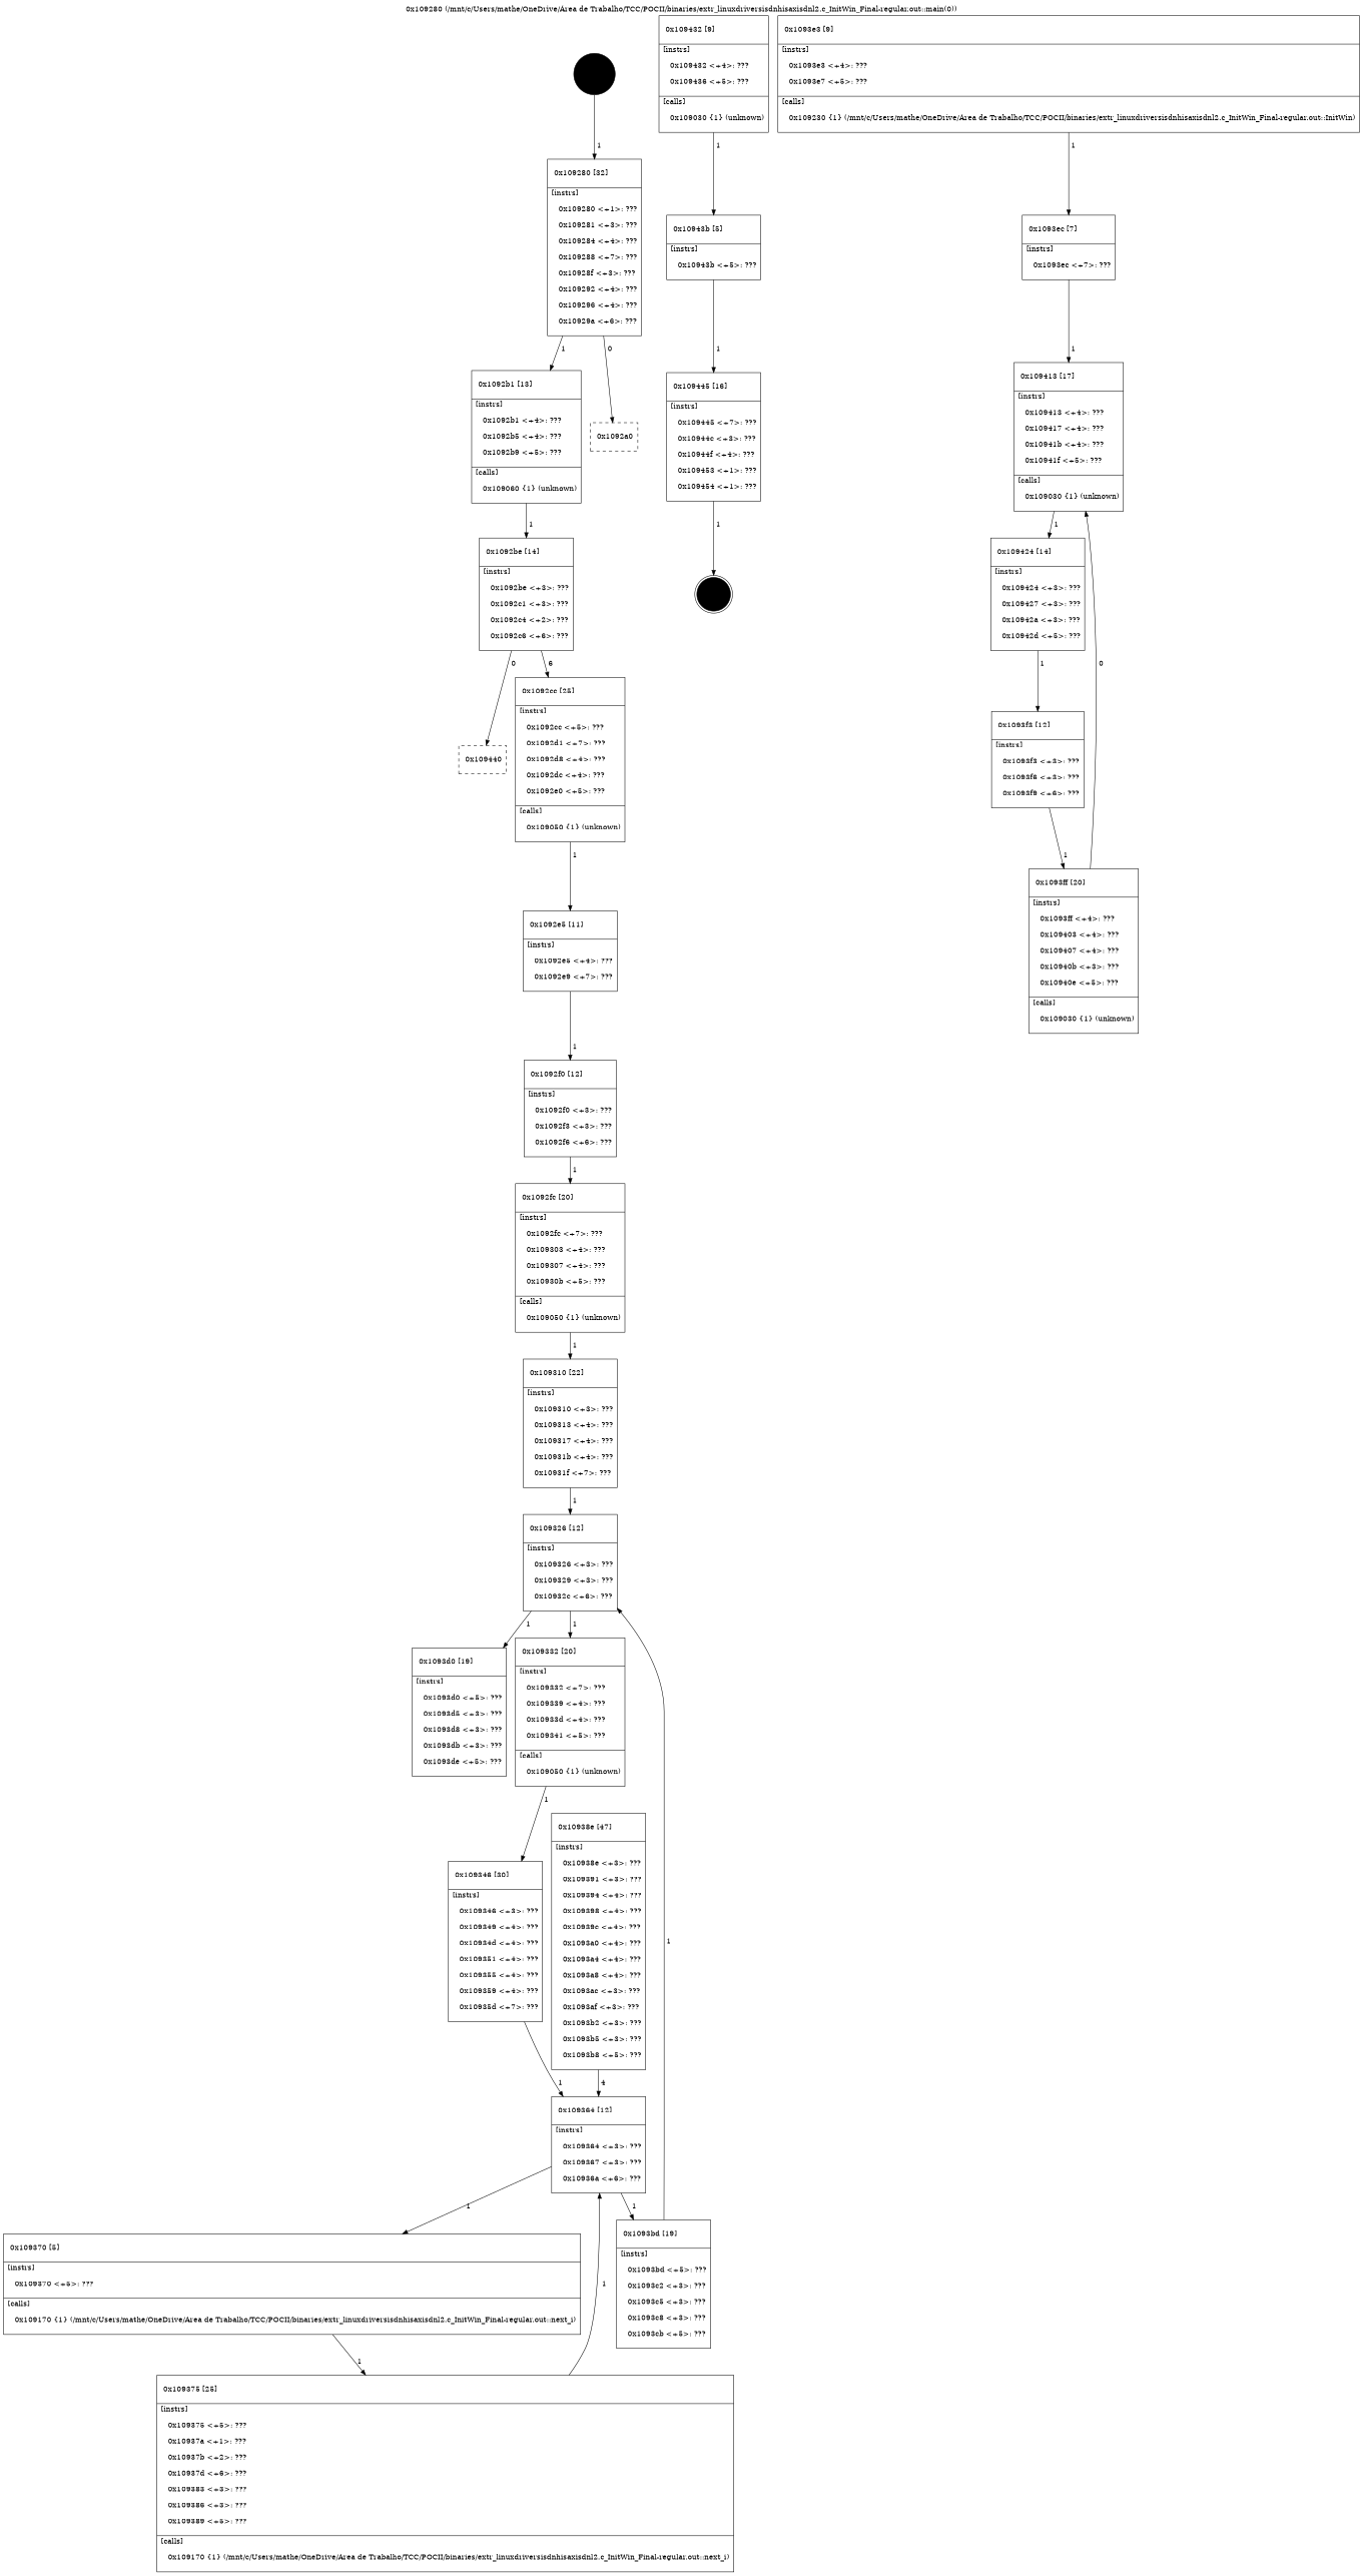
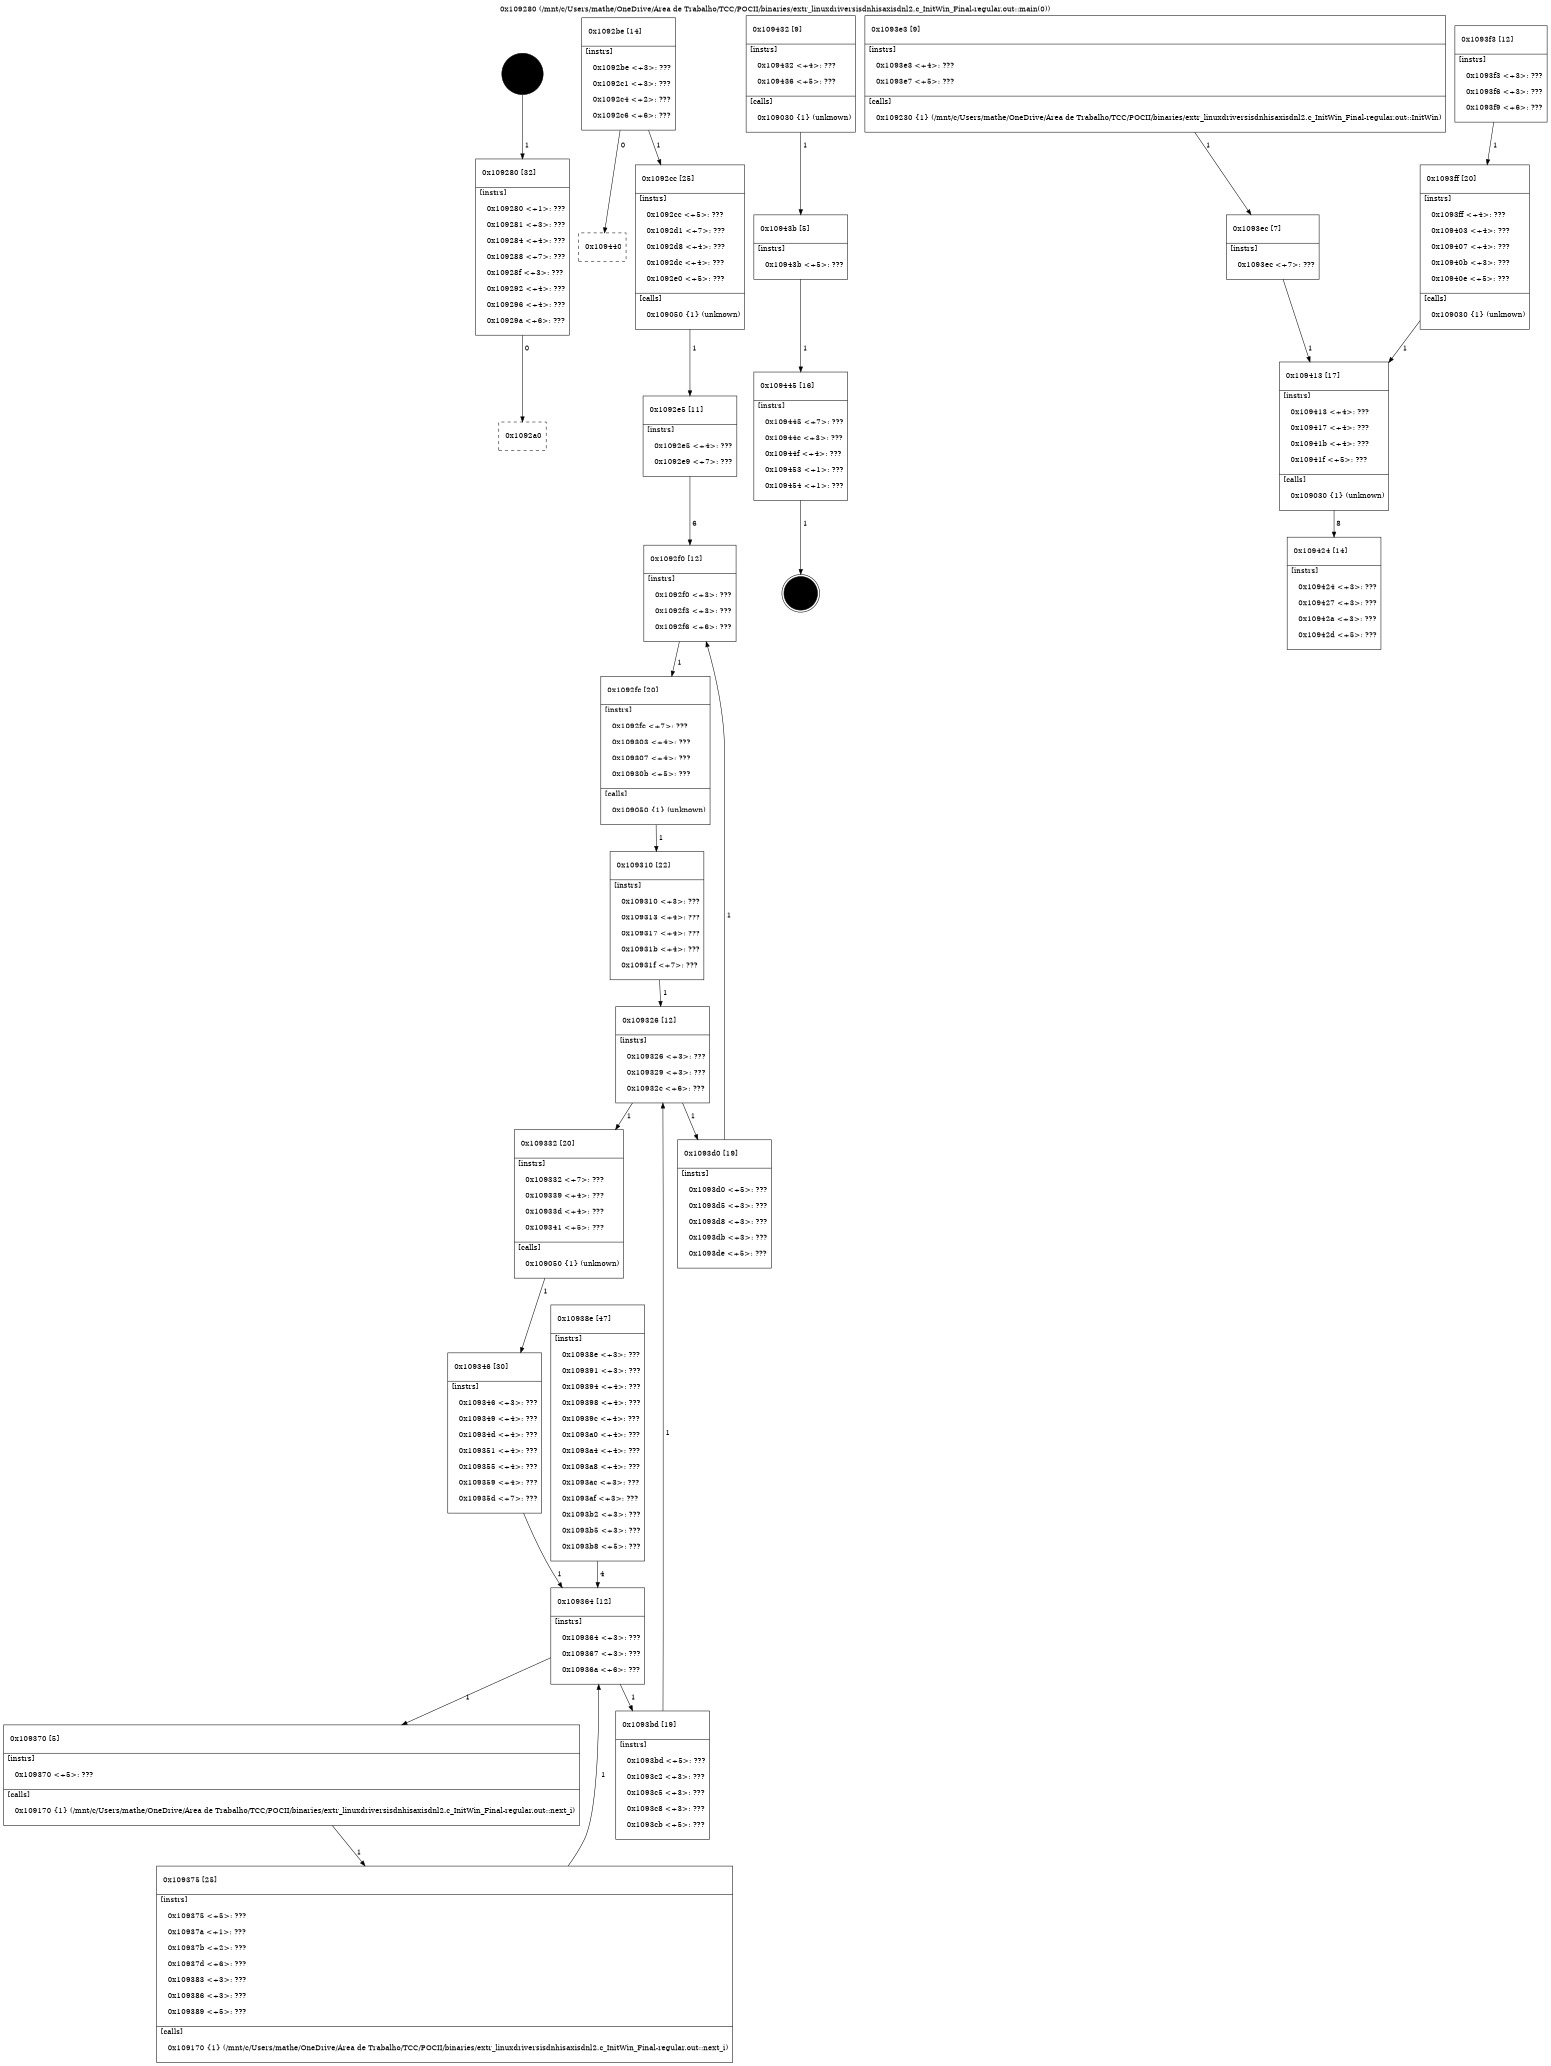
  digraph {
    fontname="DejaVu Serif"
    label="0x109280 (/mnt/c/Users/mathe/OneDrive/Área de Trabalho/TCC/POCII/binaries/extr_linuxdriversisdnhisaxisdnl2.c_InitWin_Final-regular.out::main(0))"
    labelloc=t
    node [fontname="DejaVu Serif" shape=record]
    edge [fontname="DejaVu Serif"]
    Entry [fillcolor=black height=0.3 shape=circle style=filled width=0.3]
    n2 [label="{\n     0x109280 [32]\l\n     | [instrs]\l\n     &nbsp;&nbsp;0x109280 \<+1\>: ???\l\n     &nbsp;&nbsp;0x109281 \<+3\>: ???\l\n     &nbsp;&nbsp;0x109284 \<+4\>: ???\l\n     &nbsp;&nbsp;0x109288 \<+7\>: ???\l\n     &nbsp;&nbsp;0x10928f \<+3\>: ???\l\n     &nbsp;&nbsp;0x109292 \<+4\>: ???\l\n     &nbsp;&nbsp;0x109296 \<+4\>: ???\l\n     &nbsp;&nbsp;0x10929a \<+6\>: ???\l\n  }"]
-   n3 [label="{\n     0x1092b1 [13]\l\n     | [instrs]\l\n     &nbsp;&nbsp;0x1092b1 \<+4\>: ???\l\n     &nbsp;&nbsp;0x1092b5 \<+4\>: ???\l\n     &nbsp;&nbsp;0x1092b9 \<+5\>: ???\l\n     | [calls]\l\n     &nbsp;&nbsp;0x109060 \{1\} (unknown)\l\n  }"]
    n4 [label="{\n     0x1092a0\l\n  }" style=dashed]
    n5 [label="{\n     0x1092be [14]\l\n     | [instrs]\l\n     &nbsp;&nbsp;0x1092be \<+3\>: ???\l\n     &nbsp;&nbsp;0x1092c1 \<+3\>: ???\l\n     &nbsp;&nbsp;0x1092c4 \<+2\>: ???\l\n     &nbsp;&nbsp;0x1092c6 \<+6\>: ???\l\n  }"]
    n6 [label="{\n     0x109440\l\n  }" style=dashed]
    n7 [label="{\n     0x1092cc [25]\l\n     | [instrs]\l\n     &nbsp;&nbsp;0x1092cc \<+5\>: ???\l\n     &nbsp;&nbsp;0x1092d1 \<+7\>: ???\l\n     &nbsp;&nbsp;0x1092d8 \<+4\>: ???\l\n     &nbsp;&nbsp;0x1092dc \<+4\>: ???\l\n     &nbsp;&nbsp;0x1092e0 \<+5\>: ???\l\n     | [calls]\l\n     &nbsp;&nbsp;0x109050 \{1\} (unknown)\l\n  }"]
    n8 [label="{\n     0x1092e5 [11]\l\n     | [instrs]\l\n     &nbsp;&nbsp;0x1092e5 \<+4\>: ???\l\n     &nbsp;&nbsp;0x1092e9 \<+7\>: ???\l\n  }"]
    n9 [label="{\n     0x1092f0 [12]\l\n     | [instrs]\l\n     &nbsp;&nbsp;0x1092f0 \<+3\>: ???\l\n     &nbsp;&nbsp;0x1092f3 \<+3\>: ???\l\n     &nbsp;&nbsp;0x1092f6 \<+6\>: ???\l\n  }"]
    Exit [fillcolor=black height=0.3 peripheries=2 shape=circle style=filled width=0.3]
    n11 [label="{\n     0x1092fc [20]\l\n     | [instrs]\l\n     &nbsp;&nbsp;0x1092fc \<+7\>: ???\l\n     &nbsp;&nbsp;0x109303 \<+4\>: ???\l\n     &nbsp;&nbsp;0x109307 \<+4\>: ???\l\n     &nbsp;&nbsp;0x10930b \<+5\>: ???\l\n     | [calls]\l\n     &nbsp;&nbsp;0x109050 \{1\} (unknown)\l\n  }"]
    n12 [label="{\n     0x1093e3 [9]\l\n     | [instrs]\l\n     &nbsp;&nbsp;0x1093e3 \<+4\>: ???\l\n     &nbsp;&nbsp;0x1093e7 \<+5\>: ???\l\n     | [calls]\l\n     &nbsp;&nbsp;0x109230 \{1\} (/mnt/c/Users/mathe/OneDrive/Área de Trabalho/TCC/POCII/binaries/extr_linuxdriversisdnhisaxisdnl2.c_InitWin_Final-regular.out::InitWin)\l\n  }"]
    n13 [label="{\n     0x1093ec [7]\l\n     | [instrs]\l\n     &nbsp;&nbsp;0x1093ec \<+7\>: ???\l\n  }"]
    n14 [label="{\n     0x109310 [22]\l\n     | [instrs]\l\n     &nbsp;&nbsp;0x109310 \<+3\>: ???\l\n     &nbsp;&nbsp;0x109313 \<+4\>: ???\l\n     &nbsp;&nbsp;0x109317 \<+4\>: ???\l\n     &nbsp;&nbsp;0x10931b \<+4\>: ???\l\n     &nbsp;&nbsp;0x10931f \<+7\>: ???\l\n  }"]
    n15 [label="{\n     0x109413 [17]\l\n     | [instrs]\l\n     &nbsp;&nbsp;0x109413 \<+4\>: ???\l\n     &nbsp;&nbsp;0x109417 \<+4\>: ???\l\n     &nbsp;&nbsp;0x10941b \<+4\>: ???\l\n     &nbsp;&nbsp;0x10941f \<+5\>: ???\l\n     | [calls]\l\n     &nbsp;&nbsp;0x109030 \{1\} (unknown)\l\n  }"]
    n16 [label="{\n     0x109326 [12]\l\n     | [instrs]\l\n     &nbsp;&nbsp;0x109326 \<+3\>: ???\l\n     &nbsp;&nbsp;0x109329 \<+3\>: ???\l\n     &nbsp;&nbsp;0x10932c \<+6\>: ???\l\n  }"]
    n17 [label="{\n     0x1093d0 [19]\l\n     | [instrs]\l\n     &nbsp;&nbsp;0x1093d0 \<+5\>: ???\l\n     &nbsp;&nbsp;0x1093d5 \<+3\>: ???\l\n     &nbsp;&nbsp;0x1093d8 \<+3\>: ???\l\n     &nbsp;&nbsp;0x1093db \<+3\>: ???\l\n     &nbsp;&nbsp;0x1093de \<+5\>: ???\l\n  }"]
    n18 [label="{\n     0x109332 [20]\l\n     | [instrs]\l\n     &nbsp;&nbsp;0x109332 \<+7\>: ???\l\n     &nbsp;&nbsp;0x109339 \<+4\>: ???\l\n     &nbsp;&nbsp;0x10933d \<+4\>: ???\l\n     &nbsp;&nbsp;0x109341 \<+5\>: ???\l\n     | [calls]\l\n     &nbsp;&nbsp;0x109050 \{1\} (unknown)\l\n  }"]
    n19 [label="{\n     0x109346 [30]\l\n     | [instrs]\l\n     &nbsp;&nbsp;0x109346 \<+3\>: ???\l\n     &nbsp;&nbsp;0x109349 \<+4\>: ???\l\n     &nbsp;&nbsp;0x10934d \<+4\>: ???\l\n     &nbsp;&nbsp;0x109351 \<+4\>: ???\l\n     &nbsp;&nbsp;0x109355 \<+4\>: ???\l\n     &nbsp;&nbsp;0x109359 \<+4\>: ???\l\n     &nbsp;&nbsp;0x10935d \<+7\>: ???\l\n  }"]
    n20 [label="{\n     0x109364 [12]\l\n     | [instrs]\l\n     &nbsp;&nbsp;0x109364 \<+3\>: ???\l\n     &nbsp;&nbsp;0x109367 \<+3\>: ???\l\n     &nbsp;&nbsp;0x10936a \<+6\>: ???\l\n  }"]
    n21 [label="{\n     0x1093bd [19]\l\n     | [instrs]\l\n     &nbsp;&nbsp;0x1093bd \<+5\>: ???\l\n     &nbsp;&nbsp;0x1093c2 \<+3\>: ???\l\n     &nbsp;&nbsp;0x1093c5 \<+3\>: ???\l\n     &nbsp;&nbsp;0x1093c8 \<+3\>: ???\l\n     &nbsp;&nbsp;0x1093cb \<+5\>: ???\l\n  }"]
    n22 [label="{\n     0x109370 [5]\l\n     | [instrs]\l\n     &nbsp;&nbsp;0x109370 \<+5\>: ???\l\n     | [calls]\l\n     &nbsp;&nbsp;0x109170 \{1\} (/mnt/c/Users/mathe/OneDrive/Área de Trabalho/TCC/POCII/binaries/extr_linuxdriversisdnhisaxisdnl2.c_InitWin_Final-regular.out::next_i)\l\n  }"]
    n23 [label="{\n     0x109375 [25]\l\n     | [instrs]\l\n     &nbsp;&nbsp;0x109375 \<+5\>: ???\l\n     &nbsp;&nbsp;0x10937a \<+1\>: ???\l\n     &nbsp;&nbsp;0x10937b \<+2\>: ???\l\n     &nbsp;&nbsp;0x10937d \<+6\>: ???\l\n     &nbsp;&nbsp;0x109383 \<+3\>: ???\l\n     &nbsp;&nbsp;0x109386 \<+3\>: ???\l\n     &nbsp;&nbsp;0x109389 \<+5\>: ???\l\n     | [calls]\l\n     &nbsp;&nbsp;0x109170 \{1\} (/mnt/c/Users/mathe/OneDrive/Área de Trabalho/TCC/POCII/binaries/extr_linuxdriversisdnhisaxisdnl2.c_InitWin_Final-regular.out::next_i)\l\n  }"]
    n24 [label="{\n     0x10938e [47]\l\n     | [instrs]\l\n     &nbsp;&nbsp;0x10938e \<+3\>: ???\l\n     &nbsp;&nbsp;0x109391 \<+3\>: ???\l\n     &nbsp;&nbsp;0x109394 \<+4\>: ???\l\n     &nbsp;&nbsp;0x109398 \<+4\>: ???\l\n     &nbsp;&nbsp;0x10939c \<+4\>: ???\l\n     &nbsp;&nbsp;0x1093a0 \<+4\>: ???\l\n     &nbsp;&nbsp;0x1093a4 \<+4\>: ???\l\n     &nbsp;&nbsp;0x1093a8 \<+4\>: ???\l\n     &nbsp;&nbsp;0x1093ac \<+3\>: ???\l\n     &nbsp;&nbsp;0x1093af \<+3\>: ???\l\n     &nbsp;&nbsp;0x1093b2 \<+3\>: ???\l\n     &nbsp;&nbsp;0x1093b5 \<+3\>: ???\l\n     &nbsp;&nbsp;0x1093b8 \<+5\>: ???\l\n  }"]
    n25 [label="{\n     0x109445 [16]\l\n     | [instrs]\l\n     &nbsp;&nbsp;0x109445 \<+7\>: ???\l\n     &nbsp;&nbsp;0x10944c \<+3\>: ???\l\n     &nbsp;&nbsp;0x10944f \<+4\>: ???\l\n     &nbsp;&nbsp;0x109453 \<+1\>: ???\l\n     &nbsp;&nbsp;0x109454 \<+1\>: ???\l\n  }"]
    n26 [label="{\n     0x10943b [5]\l\n     | [instrs]\l\n     &nbsp;&nbsp;0x10943b \<+5\>: ???\l\n  }"]
    n27 [label="{\n     0x1093f3 [12]\l\n     | [instrs]\l\n     &nbsp;&nbsp;0x1093f3 \<+3\>: ???\l\n     &nbsp;&nbsp;0x1093f6 \<+3\>: ???\l\n     &nbsp;&nbsp;0x1093f9 \<+6\>: ???\l\n  }"]
    n28 [label="{\n     0x1093ff [20]\l\n     | [instrs]\l\n     &nbsp;&nbsp;0x1093ff \<+4\>: ???\l\n     &nbsp;&nbsp;0x109403 \<+4\>: ???\l\n     &nbsp;&nbsp;0x109407 \<+4\>: ???\l\n     &nbsp;&nbsp;0x10940b \<+3\>: ???\l\n     &nbsp;&nbsp;0x10940e \<+5\>: ???\l\n     | [calls]\l\n     &nbsp;&nbsp;0x109030 \{1\} (unknown)\l\n  }"]
    n29 [label="{\n     0x109432 [9]\l\n     | [instrs]\l\n     &nbsp;&nbsp;0x109432 \<+4\>: ???\l\n     &nbsp;&nbsp;0x109436 \<+5\>: ???\l\n     | [calls]\l\n     &nbsp;&nbsp;0x109030 \{1\} (unknown)\l\n  }"]
    n30 [label="{\n     0x109424 [14]\l\n     | [instrs]\l\n     &nbsp;&nbsp;0x109424 \<+3\>: ???\l\n     &nbsp;&nbsp;0x109427 \<+3\>: ???\l\n     &nbsp;&nbsp;0x10942a \<+3\>: ???\l\n     &nbsp;&nbsp;0x10942d \<+5\>: ???\l\n  }"]
    Entry -> n2 [label=" 1"]
-   n2 -> n3 [label=" 1"]
    n2 -> n4 [label=" 0"]
-   n3 -> n5 [label=" 1"]
    n5 -> n6 [label=" 0"]
-   n5 -> n7 [label=" 6"]
+   n5 -> n7 [label=" 1"]
    n7 -> n8 [label=" 1"]
-   n8 -> n9 [label=" 1"]
+   n8 -> n9 [label=" 6"]
    n9 -> n11 [label=" 1"]
    n11 -> n14 [label=" 1"]
    n12 -> n13 [label=" 1"]
    n13 -> n15 [label=" 1"]
    n14 -> n16 [label=" 1"]
-   n15 -> n30 [label=" 1"]
+   n15 -> n30 [label=" 8"]
    n16 -> n17 [label=" 1"]
    n16 -> n18 [label=" 1"]
+   n17 -> n9 [label=" 1"]
    n18 -> n19 [label=" 1"]
    n19 -> n20 [label=" 1"]
    n20 -> n21 [label=" 1"]
    n20 -> n22 [label=" 1"]
    n21 -> n16 [label=" 1"]
    n22 -> n23 [label=" 1"]
    n23 -> n20 [label=" 1"]
    n24 -> n20 [label=" 4"]
    n25 -> Exit [label=" 1"]
    n26 -> n25 [label=" 1"]
    n27 -> n28 [label=" 1"]
-   n28 -> n15 [label=" 0"]
+   n28 -> n15 [label=" 1"]
    n29 -> n26 [label=" 1"]
-   n30 -> n27 [label=" 1"]
  }
